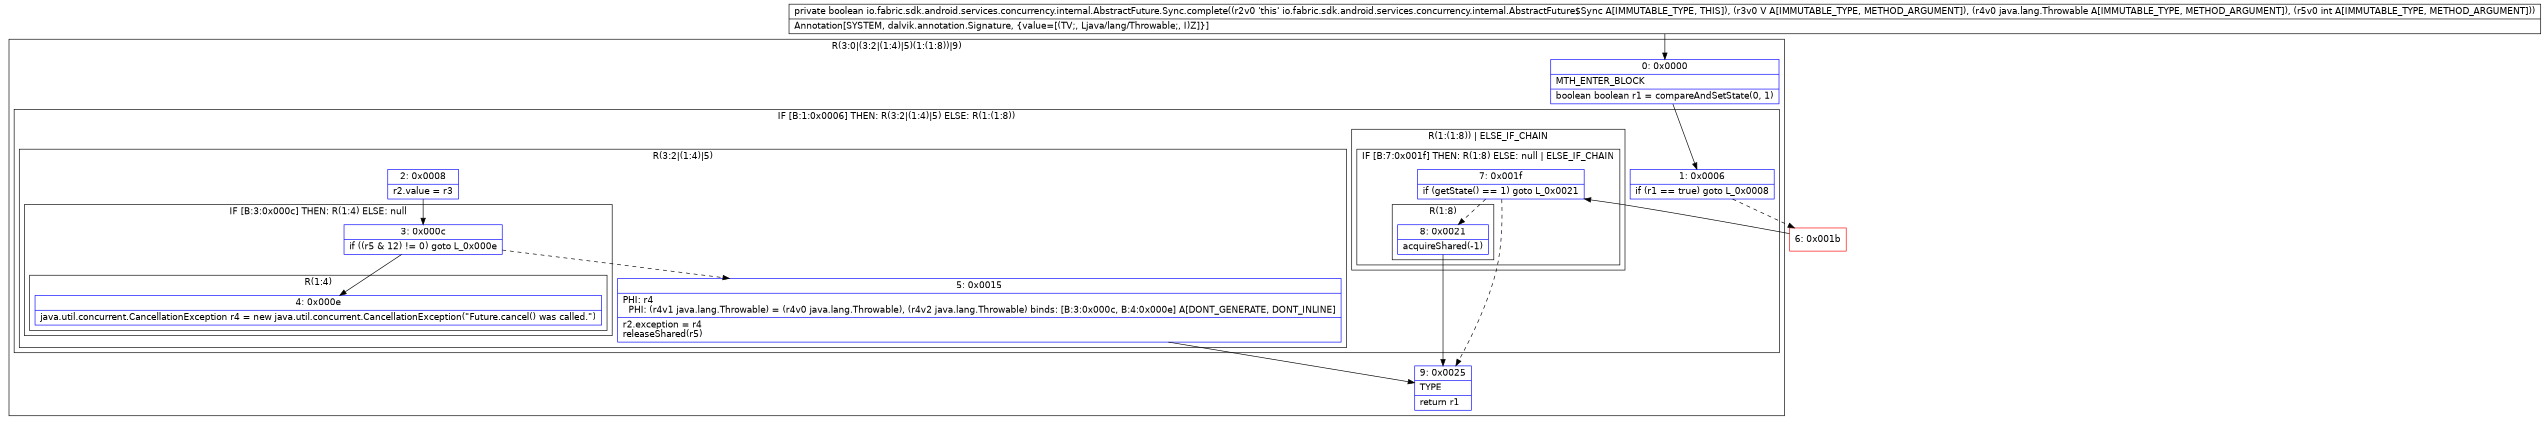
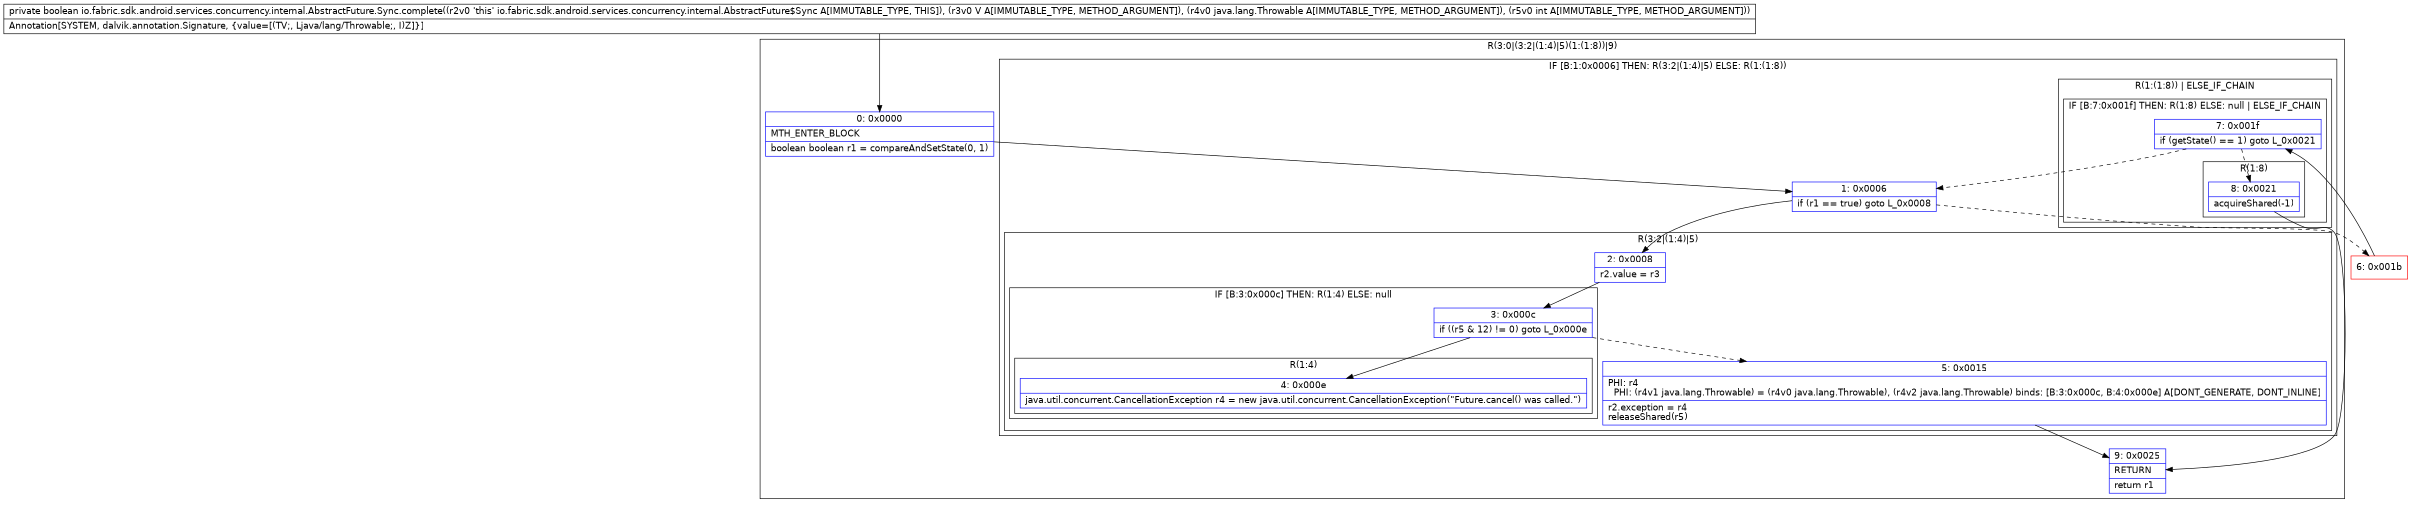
  digraph {
    fontname="DejaVu Sans"
    node [color=blue fontname="DejaVu Sans" shape=record]
    edge [fontname="DejaVu Sans"]
    n1 [label="{4\:\ 0x000e|java.util.concurrent.CancellationException r4 = new java.util.concurrent.CancellationException(\"Future.cancel() was called.\")\l}"]
    n2 [label="{3\:\ 0x000c|if ((r5 & 12) != 0) goto L_0x000e\l}"]
    n3 [label="{2\:\ 0x0008|r2.value = r3\l}"]
    n4 [label="{5\:\ 0x0015|PHI: r4 \l  PHI: (r4v1 java.lang.Throwable) = (r4v0 java.lang.Throwable), (r4v2 java.lang.Throwable) binds: [B:3:0x000c, B:4:0x000e] A[DONT_GENERATE, DONT_INLINE]\l|r2.exception = r4\lreleaseShared(r5)\l}"]
    n5 [label="{8\:\ 0x0021|acquireShared(\-1)\l}"]
    n6 [label="{7\:\ 0x001f|if (getState() == 1) goto L_0x0021\l}"]
    n7 [label="{1\:\ 0x0006|if (r1 == true) goto L_0x0008\l}"]
    n8 [label="{0\:\ 0x0000|MTH_ENTER_BLOCK\l|boolean boolean r1 = compareAndSetState(0, 1)\l}"]
-   n9 [label="{9\:\ 0x0025|TYPE\l|return r1\l}"]
+   n9 [label="{9\:\ 0x0025|RETURN\l|return r1\l}"]
    n10 [color=red label="{6\:\ 0x001b}"]
    n11 [label="{private boolean io.fabric.sdk.android.services.concurrency.internal.AbstractFuture.Sync.complete((r2v0 'this' io.fabric.sdk.android.services.concurrency.internal.AbstractFuture$Sync A[IMMUTABLE_TYPE, THIS]), (r3v0 V A[IMMUTABLE_TYPE, METHOD_ARGUMENT]), (r4v0 java.lang.Throwable A[IMMUTABLE_TYPE, METHOD_ARGUMENT]), (r5v0 int A[IMMUTABLE_TYPE, METHOD_ARGUMENT]))  | Annotation[SYSTEM, dalvik.annotation.Signature, \{value=[(TV;, Ljava\/lang\/Throwable;, I)Z]\}]\l}" color=""]
    subgraph cluster_1 {
      label="R(3:0|(3:2|(1:4)|5)(1:(1:8))|9)"
      n8
      n9
      subgraph cluster_2 {
        label="IF [B:1:0x0006] THEN: R(3:2|(1:4)|5) ELSE: R(1:(1:8))"
        n7
        subgraph cluster_3 {
          label="R(3:2|(1:4)|5)"
          n3
          n4
          subgraph cluster_4 {
            label="IF [B:3:0x000c] THEN: R(1:4) ELSE: null"
            n2
            subgraph cluster_5 {
              label="R(1:4)"
              n1
            }
          }
        }
        subgraph cluster_6 {
          label="R(1:(1:8)) | ELSE_IF_CHAIN\l"
          subgraph cluster_7 {
            label="IF [B:7:0x001f] THEN: R(1:8) ELSE: null | ELSE_IF_CHAIN\l"
            n6
            subgraph cluster_8 {
              label="R(1:8)"
              n5
            }
          }
        }
      }
    }
    n2 -> n1
    n2 -> n4 [style=dashed]
    n3 -> n2
    n4 -> n9
    n5 -> n9
    n6 -> n5 [style=dashed]
-   n6 -> n9 [style=dashed]
+   n6 -> n7 [style=dashed]
+   n7 -> n3
    n7 -> n10 [style=dashed]
    n8 -> n7
    n10 -> n6
    n11 -> n8
  }
